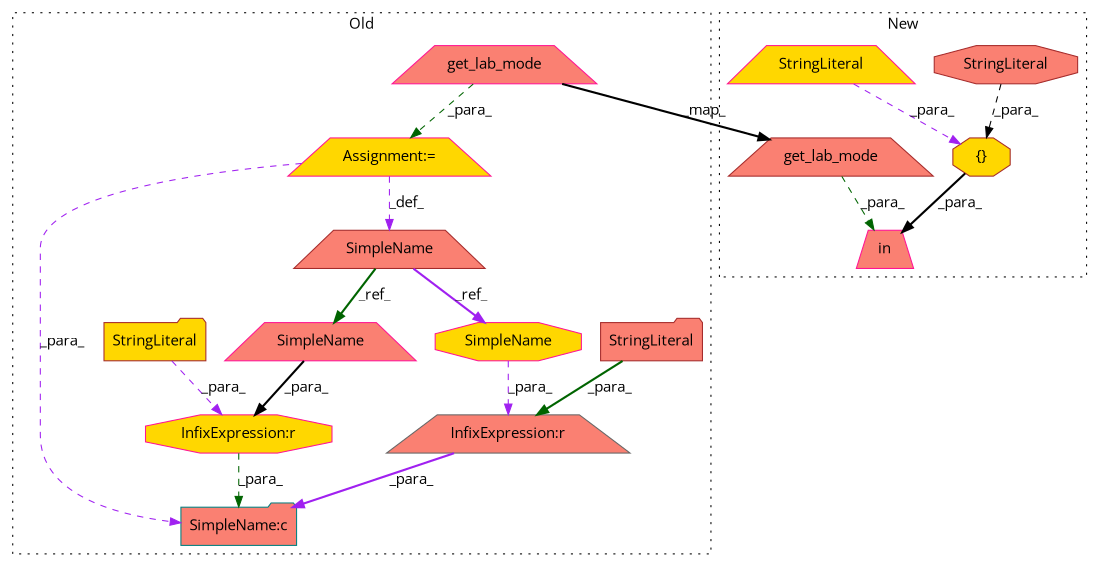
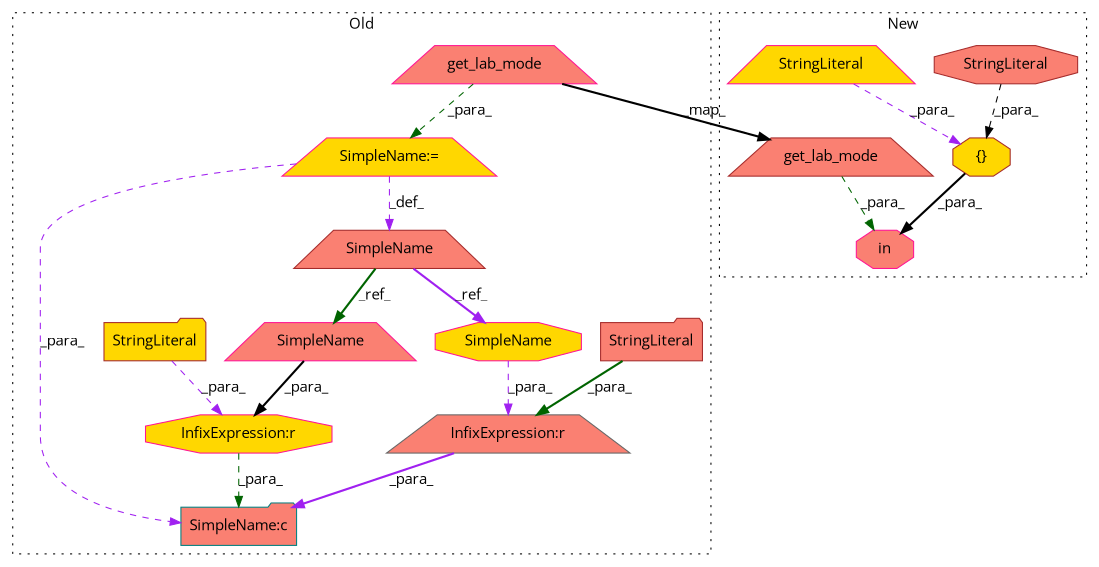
  digraph {
    fontname="Open Sans"
    node [a=45 color=deeppink fillcolor=salmon fontname="Open Sans" l=4 shape=trapezium style=filled]
    edge [color=purple fontname="Open Sans" style=dashed]
    n1 [a=32 l=14 label=get_lab_mode s=12662]
    n2 [a=27 color=gray40 label="InfixExpression:r" s=12695]
    n3 [color=brown l=7 label=StringLiteral s=12699 shape=folder]
    n4 [a=27 fillcolor=gold label="InfixExpression:r" s=12720 shape=octagon]
    n5 [a=27 color=teal label="SimpleName:c" s=12707 shape=folder]
    n6 [a=42 color=brown l=8 label=SimpleName s=12648]
    n7 [color=brown fillcolor=gold l=6 label=StringLiteral s=12724 shape=folder]
-   n8 [a=7 fillcolor=gold l=1 label="Assignment:=" s=12656]
+   n8 [a=7 fillcolor=gold l=1 label="SimpleName:=" s=12656]
    n9 [a=42 fillcolor=gold l=8 label=SimpleName s=12687 shape=octagon]
    n10 [a=42 l=8 label=SimpleName s=12712]
    n11 [a=32 color=brown l=14 label=get_lab_mode s=12629]
-   n12 [a=105 l=51 label=in s=12624]
+   n12 [a=105 l=51 label=in s=12624 shape=octagon]
    n13 [a=4 color=brown fillcolor=gold l="1,1" label="{}" s="12659,12674" shape=octagon]
    n14 [color=brown l=7 label=StringLiteral s=12660 shape=octagon]
    n15 [fillcolor=gold l=6 label=StringLiteral s=12668]
    subgraph cluster_1 {
      label=Old
      style=dotted
      n1
      n2
      n3
      n4
      n5
      n6
      n7
      n8
      n9
      n10
    }
    subgraph cluster_2 {
      label=New
      style=dotted
      n11
      n12
      n13
      n14
      n15
    }
    n1 -> n8 [color=darkgreen label=_para_]
    n1 -> n11 [color=black label=_map_ style=bold]
    n2 -> n5 [label=_para_ style=bold]
    n3 -> n2 [color=darkgreen label=_para_ style=bold]
    n4 -> n5 [color=darkgreen label=_para_]
    n6 -> n9 [label=_ref_ style=bold]
    n6 -> n10 [color=darkgreen label=_ref_ style=bold]
    n7 -> n4 [label=_para_]
    n8 -> n5 [label=_para_]
    n8 -> n6 [label=_def_]
    n9 -> n2 [label=_para_]
    n10 -> n4 [color=black label=_para_ style=bold]
    n11 -> n12 [color=darkgreen label=_para_]
    n13 -> n12 [color=black label=_para_ style=bold]
    n14 -> n13 [color=black label=_para_]
    n15 -> n13 [label=_para_]
  }
